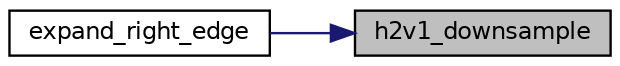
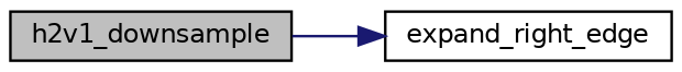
  digraph {
    rankdir=LR
    node [color=black fontname=Helvetica fontsize=10 shape=record]
    n1 [fillcolor=grey75 fontcolor=black height=0.2 label=h2v1_downsample style=filled width=0.4]
    n2 [height=0.2 label=expand_right_edge width=0.4]
-   n2 -> n1 [color=midnightblue fontname=Helvetica fontsize=10 labelfontname=Helvetica labelfontsize=10 style=solid]
+   n1 -> n2 [color=midnightblue fontname=Helvetica fontsize=10 labelfontname=Helvetica labelfontsize=10 style=solid]
  }
